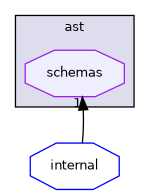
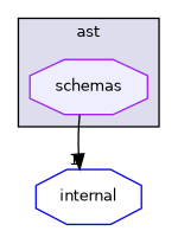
  digraph {
    compound=true
    node [fontname=Helvetica fontsize=10 shape=octagon]
    n1 [fillcolor="#eeeeff" label=schemas pencolor=black style=filled color=purple]
    n2 [label=internal color=blue]
    subgraph cluster_1 {
      bgcolor="#ddddee"
      fontname=Helvetica
      fontsize=10
      label=ast
      pencolor=black
      n1
    }
-   n2 -> n1 [headlabel=1 labeldistance=1.5 labelfontname=Helvetica labelfontsize=10 style=solid]
+   n1 -> n2 [headlabel=1 labeldistance=1.5 labelfontname=Helvetica labelfontsize=10 style=solid]
  }
